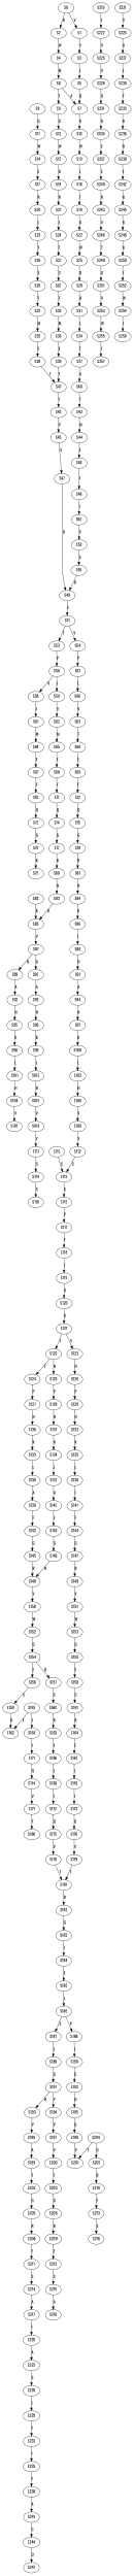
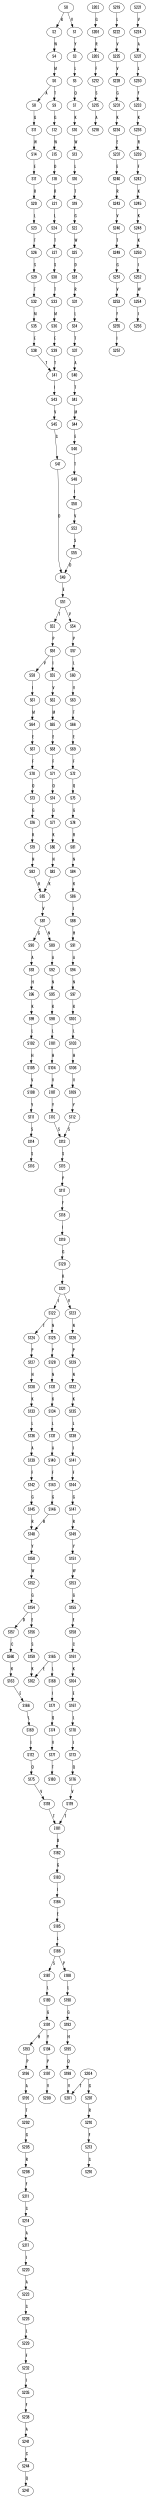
  strict digraph {
    fontname=Oswald
    node [fontname=Oswald]
    edge [fontname=Oswald]
    S0
    S1
    S2
    S3
    S4
    S5
    S6
    S7
    S8
    S9
    S10
    S11
    S12
    S13
    S14
    S15
    S16
    S17
    S18
    S19
    S20
    S21
    S22
    S23
    S24
    S25
    S26
    S27
    S28
    S29
    S30
    S31
    S32
    S33
    S34
    S35
    S36
    S37
    S38
    S39
    S40
    S41
    S42
    S43
    S44
    S45
    S46
    S47
    S48
    S49
    S50
    S51
    S52
    S53
    S54
    S55
    S56
    S57
    S58
    S59
    S60
    S61
    S62
    S63
    S64
    S65
    S66
    S67
    S68
    S69
    S70
    S71
    S72
    S73
    S74
    S75
    S76
    S77
    S78
    S79
    S80
    S81
    S82
    S83
    S84
    S85
    S86
    S87
    S88
    S89
    S90
    S91
    S92
    S93
    S94
    S95
    S96
    S97
    S98
    S99
    S100
    S101
    S102
    S103
    S104
    S105
    S106
    S107
    S108
    S109
    S110
    S111
    S112
    S113
    S114
    S115
    S116
    S117
    S118
    S119
    S120
    S121
    S122
    S123
    S124
    S125
    S126
    S127
    S128
    S129
    S130
    S131
    S132
    S133
    S134
    S135
    S136
    S137
    S138
    S139
    S140
    S141
    S142
    S143
    S144
    S145
    S146
    S147
    S148
    S149
    S150
    S151
    S152
    S153
    S154
    S155
    S156
    S157
    S158
    S159
    n161 [label=S560]
    S161
    S162
    S163
    S164
    S166
    S167
    S165
    S168
    S169
    S170
    S171
    S172
    S173
    S174
    S175
    S176
    S177
    S178
    S179
    S180
    S181
    S182
    S183
    S184
    S185
    S186
    S187
    S188
    S189
    S190
    S191
    S192
    S193
    S194
    S195
    S196
    S197
    S198
    S199
    S200
    S201
    S202
    S203
    S205
    S206
    S204
    S207
    S208
    S209
    S210
    S211
    S212
    S213
    S214
    S215
    S216
    S217
    S218
    S220
    S219
    S222
    S223
    S221
    S224
    S225
    S226
    S227
    S228
    S229
    S230
    S231
    S232
    S233
-   S234 [label=S534]
+   S234
    S235
    S236
    S237
    S238
    S239
    S240
    S241
    S242
    S243
    S244
    S245
    S246
    S247
    S248
    S249
    S250
    S251
    S252
    S253
    S254
    S255
    S256
    S257
    S0 -> S1 [label=V]
    S0 -> S2 [label=K]
    S1 -> S3 [label=Y]
    S2 -> S4 [label=W]
    S3 -> S5 [label=L]
    S4 -> S6 [label=M]
    S5 -> S7 [label=Q]
-   S6 -> S7 [label=A]
+   S6 -> S8 [label=A]
    S6 -> S9 [label=T]
    S7 -> S10 [label=K]
    S8 -> S11 [label=G]
    S9 -> S12 [label=G]
    S10 -> S13 [label=W]
    S11 -> S14 [label=W]
    S12 -> S15 [label=W]
    S13 -> S16 [label=L]
    S14 -> S17 [label=E]
    S15 -> S18 [label=D]
    S16 -> S19 [label=T]
    S17 -> S20 [label=R]
    S18 -> S21 [label=R]
    S19 -> S22 [label=G]
    S20 -> S23 [label=L]
    S21 -> S24 [label=L]
    S22 -> S25 [label=W]
    S23 -> S26 [label=T]
    S24 -> S27 [label=T]
    S25 -> S28 [label=D]
    S26 -> S29 [label=S]
    S27 -> S30 [label=S]
    S28 -> S31 [label=R]
    S29 -> S32 [label=T]
    S30 -> S33 [label=T]
    S31 -> S34 [label=L]
    S32 -> S35 [label=M]
    S33 -> S36 [label=M]
    S34 -> S37 [label=T]
    S35 -> S38 [label=E]
    S36 -> S39 [label=E]
    S37 -> S40 [label=A]
    S38 -> S41 [label=T]
    S39 -> S41 [label=T]
    S40 -> S42 [label=T]
    S41 -> S43 [label=I]
    S42 -> S44 [label=M]
    S43 -> S45 [label=V]
    S44 -> S46 [label=E]
    S45 -> S47 [label=S]
    S46 -> S48 [label=T]
    S47 -> S49 [label=D]
    S48 -> S50 [label=I]
    S49 -> S51 [label=E]
    S50 -> S52 [label=V]
    S51 -> S53 [label=T]
    S51 -> S54 [label=V]
    S52 -> S55 [label=S]
    S53 -> S56 [label=P]
    S54 -> S57 [label=P]
    S55 -> S49 [label=D]
    S56 -> S58 [label=V]
    S56 -> S59 [label=I]
    S57 -> S60 [label=L]
    S58 -> S61 [label=I]
    S59 -> S62 [label=V]
    S60 -> S63 [label=V]
    S61 -> S64 [label=M]
    S62 -> S65 [label=M]
    S63 -> S66 [label=T]
    S64 -> S67 [label=E]
    S65 -> S68 [label=E]
    S66 -> S69 [label=E]
    S67 -> S70 [label=F]
    S68 -> S71 [label=F]
    S69 -> S72 [label=F]
    S70 -> S73 [label=Q]
    S71 -> S74 [label=Q]
    S72 -> S75 [label=Q]
    S73 -> S76 [label=G]
    S74 -> S77 [label=G]
    S75 -> S78 [label=G]
    S76 -> S79 [label=K]
    S77 -> S80 [label=K]
    S78 -> S81 [label=R]
+   S79 -> S82 [label=N]
    S80 -> S83 [label=N]
    S81 -> S84 [label=N]
    S82 -> S85 [label=K]
    S83 -> S85 [label=K]
    S84 -> S86 [label=K]
    S85 -> S87 [label=V]
    S86 -> S88 [label=I]
    S87 -> S89 [label=N]
    S87 -> S90 [label=G]
    S88 -> S91 [label=H]
    S89 -> S92 [label=A]
    S90 -> S93 [label=A]
    S91 -> S94 [label=A]
    S92 -> S95 [label=N]
    S93 -> S96 [label=H]
    S94 -> S97 [label=N]
    S95 -> S98 [label=K]
    S96 -> S99 [label=K]
    S97 -> S100 [label=K]
    S98 -> S101 [label=L]
    S99 -> S102 [label=L]
    S100 -> S103 [label=L]
    S101 -> S104 [label=H]
    S102 -> S105 [label=H]
    S103 -> S106 [label=H]
    S104 -> S107 [label=V]
    S105 -> S108 [label=V]
    S106 -> S109 [label=V]
+   S107 -> S110 [label=Y]
    S108 -> S111 [label=Y]
    S109 -> S112 [label=Y]
    S110 -> S113 [label=S]
    S111 -> S114 [label=S]
    S112 -> S113 [label=S]
    S113 -> S115 [label=S]
    S114 -> S116 [label=S]
    S115 -> S117 [label=P]
    S117 -> S118 [label=F]
    S118 -> S119 [label=I]
    S119 -> S120 [label=G]
    S120 -> S121 [label=K]
    S121 -> S122 [label=I]
    S121 -> S123 [label=V]
    S122 -> S124 [label=T]
    S122 -> S125 [label=N]
    S123 -> S126 [label=N]
    S124 -> S127 [label=P]
    S125 -> S128 [label=P]
    S126 -> S129 [label=P]
    S127 -> S130 [label=N]
    S128 -> S131 [label=N]
    S129 -> S132 [label=N]
    S130 -> S133 [label=K]
    S131 -> S134 [label=K]
    S132 -> S135 [label=K]
    S133 -> S136 [label=L]
    S134 -> S137 [label=L]
    S135 -> S138 [label=L]
    S136 -> S139 [label=A]
    S137 -> S140 [label=A]
    S138 -> S141 [label=I]
    S139 -> S142 [label=F]
    S140 -> S143 [label=F]
    S141 -> S144 [label=F]
    S142 -> S145 [label=G]
    S143 -> S146 [label=G]
    S144 -> S147 [label=G]
    S145 -> S148 [label=R]
    S146 -> S148 [label=R]
    S147 -> S149 [label=R]
    S148 -> S150 [label=Y]
    S149 -> S151 [label=Y]
    S150 -> S152 [label=W]
    S151 -> S153 [label=W]
    S152 -> S154 [label=G]
    S153 -> S155 [label=G]
    S154 -> S156 [label=E]
    S154 -> S157 [label=D]
    S155 -> S158 [label=E]
    S156 -> S159 [label=S]
    S157 -> n161 [label=C]
    S158 -> S161 [label=C]
    S159 -> S162 [label=K]
    n161 -> S163 [label=K]
    S161 -> S164 [label=K]
    S163 -> S166 [label=E]
    S164 -> S167 [label=E]
    S166 -> S169 [label=L]
    S167 -> S170 [label=L]
    S165 -> S162 [label=E]
    S165 -> S168 [label=L]
    S168 -> S171 [label=I]
    S169 -> S172 [label=I]
    S170 -> S173 [label=I]
    S171 -> S174 [label=Q]
    S172 -> S175 [label=Q]
    S173 -> S176 [label=Q]
    S174 -> S177 [label=V]
    S175 -> S178 [label=V]
    S176 -> S179 [label=V]
    S177 -> S180 [label=T]
    S178 -> S181 [label=T]
    S179 -> S181 [label=T]
    S181 -> S182 [label=D]
    S182 -> S183 [label=G]
    S183 -> S184 [label=I]
    S184 -> S185 [label=E]
    S185 -> S186 [label=L]
    S186 -> S187 [label=S]
    S186 -> S188 [label=P]
    S187 -> S189 [label=L]
    S188 -> S190 [label=L]
    S189 -> S191 [label=G]
    S190 -> S192 [label=G]
    S191 -> S193 [label=H]
    S191 -> S194 [label=Y]
    S192 -> S195 [label=H]
    S193 -> S196 [label=P]
    S194 -> S197 [label=P]
    S195 -> S198 [label=Q]
    S196 -> S199 [label=A]
    S197 -> S200 [label=V]
    S198 -> S201 [label=V]
    S199 -> S202 [label=T]
-   S200 -> S203 [label=T]
    S202 -> S205 [label=G]
    S203 -> S206 [label=G]
    S205 -> S208 [label=R]
    S206 -> S209 [label=R]
    S204 -> S201 [label=T]
    S204 -> S207 [label=G]
    S207 -> S210 [label=R]
    S208 -> S211 [label=F]
    S209 -> S212 [label=F]
    S210 -> S213 [label=F]
    S211 -> S214 [label=S]
    S212 -> S215 [label=S]
    S213 -> S216 [label=S]
    S214 -> S217 [label=A]
    S215 -> S218 [label=A]
    S217 -> S220 [label=I]
    S220 -> S223 [label=A]
    S219 -> S222 [label=L]
    S222 -> S225 [label=V]
    S223 -> S226 [label=S]
    S221 -> S224 [label=V]
    S224 -> S227 [label=A]
    S225 -> S228 [label=V]
    S226 -> S229 [label=L]
    S227 -> S230 [label=L]
    S228 -> S231 [label=G]
    S229 -> S232 [label=F]
    S230 -> S233 [label=F]
    S231 -> S234 [label=K]
    S232 -> S235 [label=I]
    S233 -> S236 [label=K]
    S234 -> S237 [label=E]
    S235 -> S238 [label=F]
    S236 -> S239 [label=R]
    S237 -> S240 [label=E]
    S238 -> S241 [label=A]
    S239 -> S242 [label=F]
    S240 -> S243 [label=R]
    S241 -> S244 [label=C]
    S242 -> S245 [label=K]
    S243 -> S246 [label=V]
    S244 -> S247 [label=Q]
    S245 -> S248 [label=K]
    S246 -> S249 [label=T]
    S248 -> S250 [label=K]
    S249 -> S251 [label=G]
    S250 -> S252 [label=I]
    S251 -> S253 [label=V]
    S252 -> S254 [label=W]
-   S253 -> S255 [label=W]
+   S253 -> S255 [label=F]
    S254 -> S256 [label=I]
    S255 -> S257 [label=I]
  }
